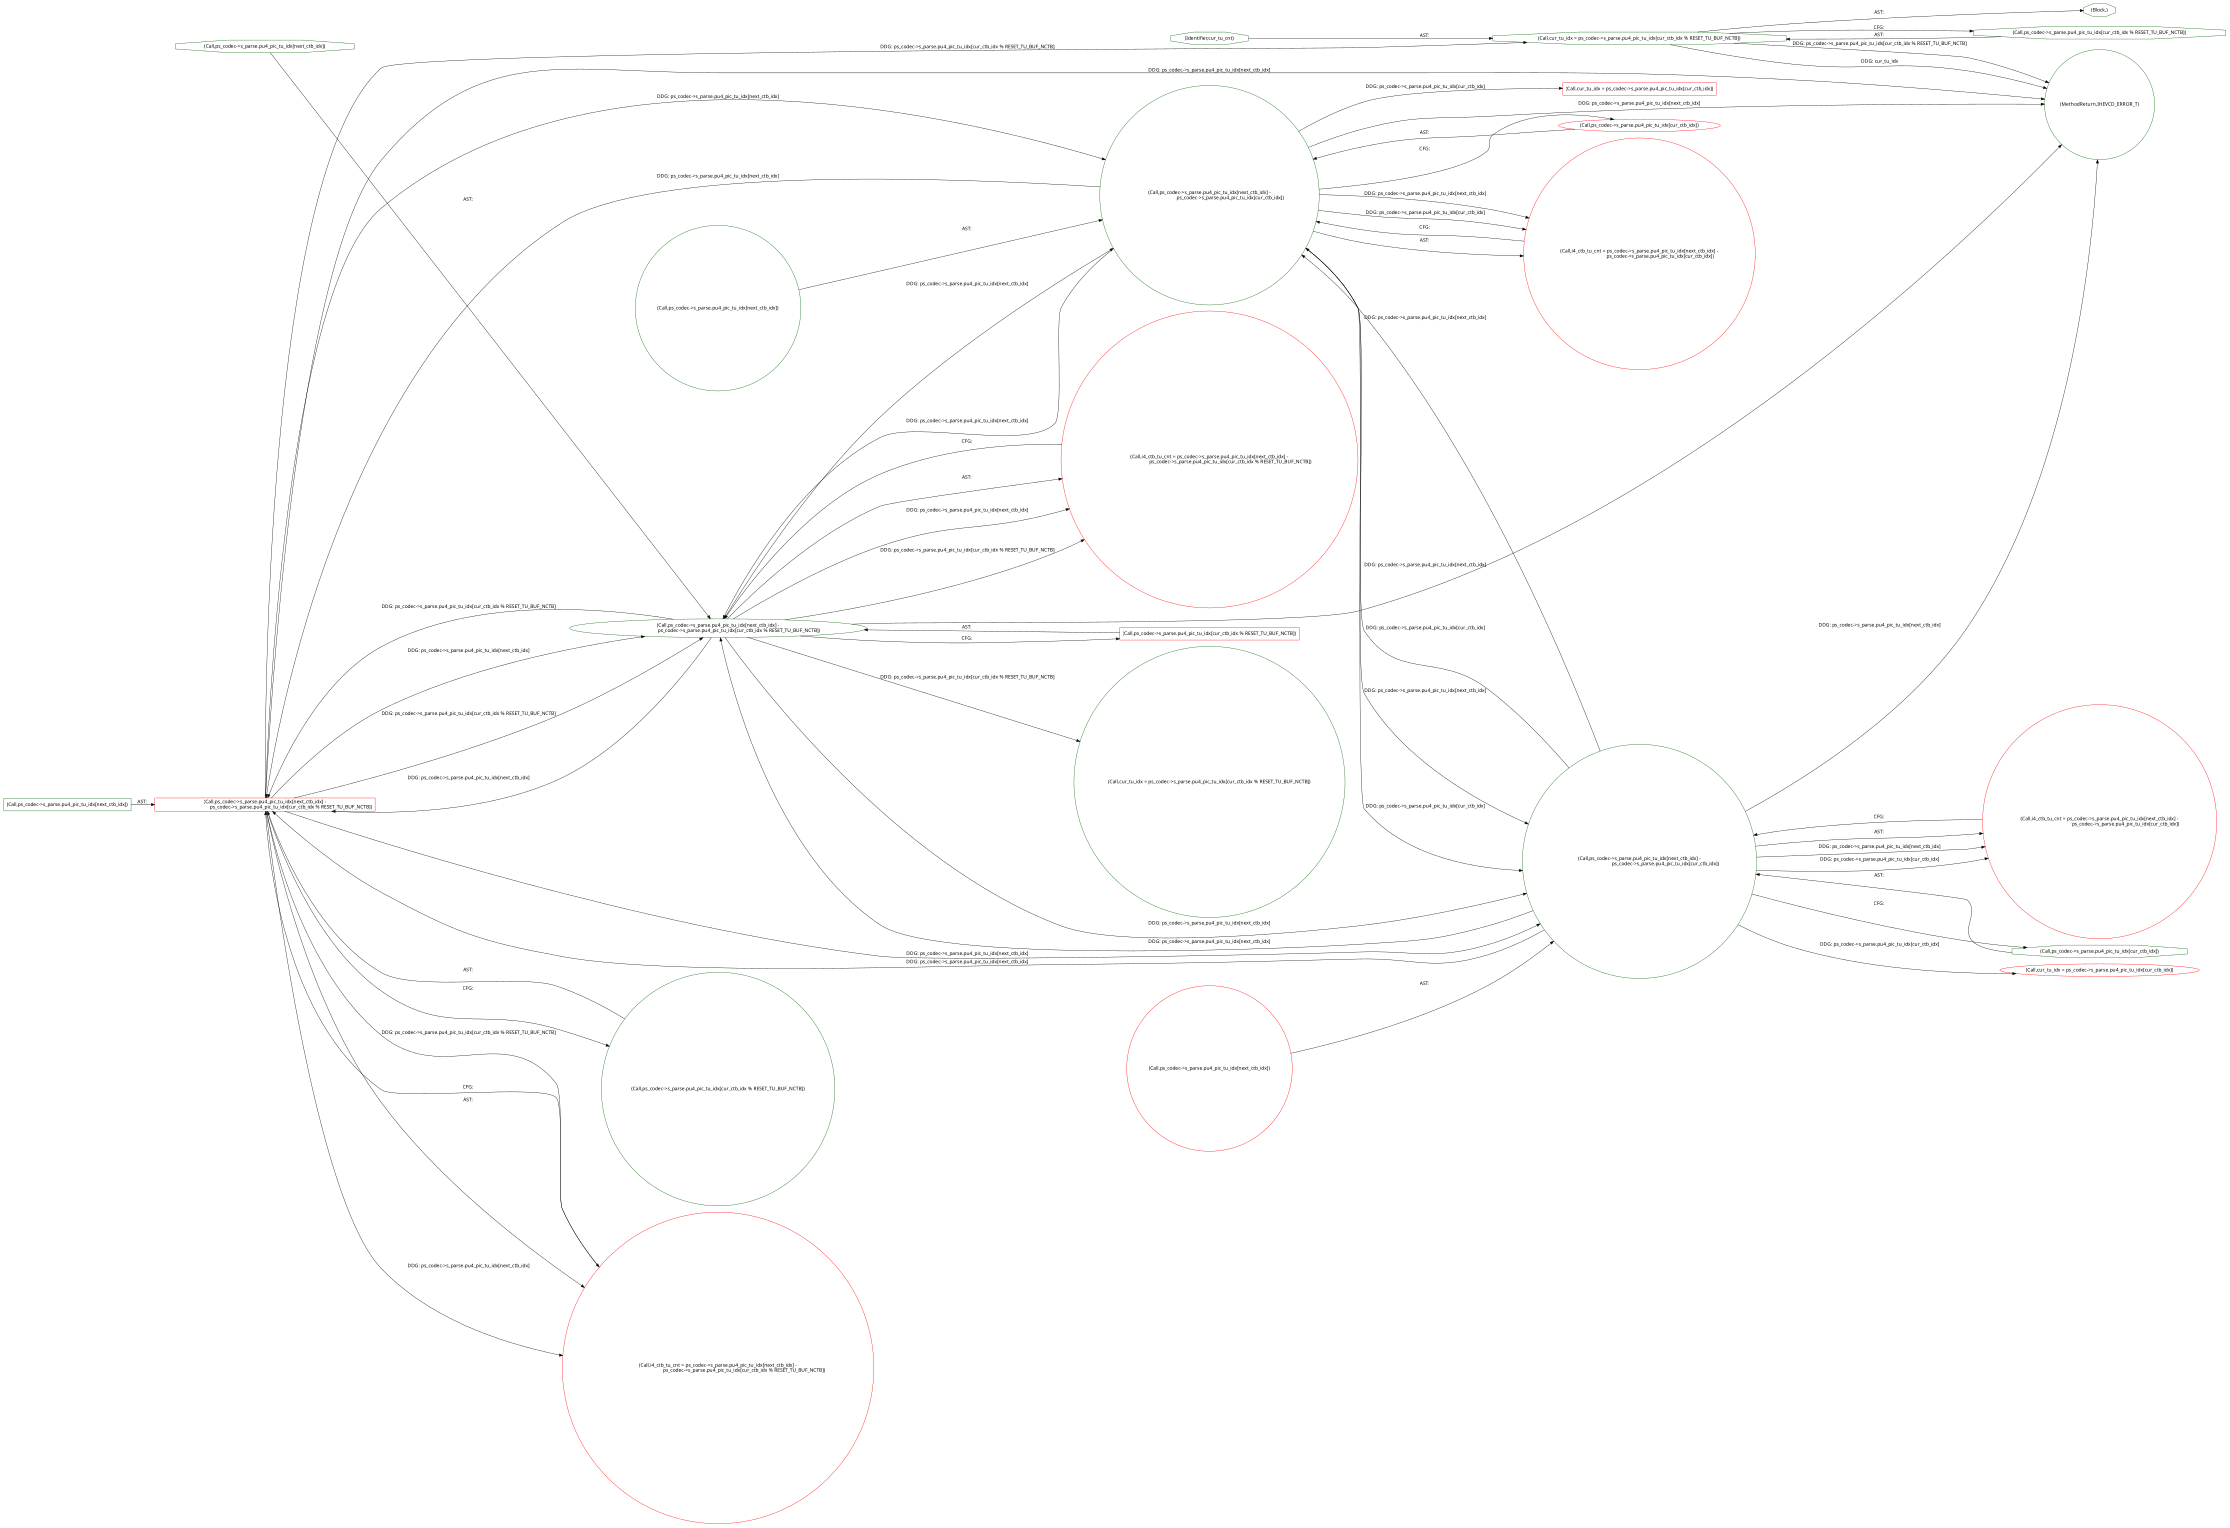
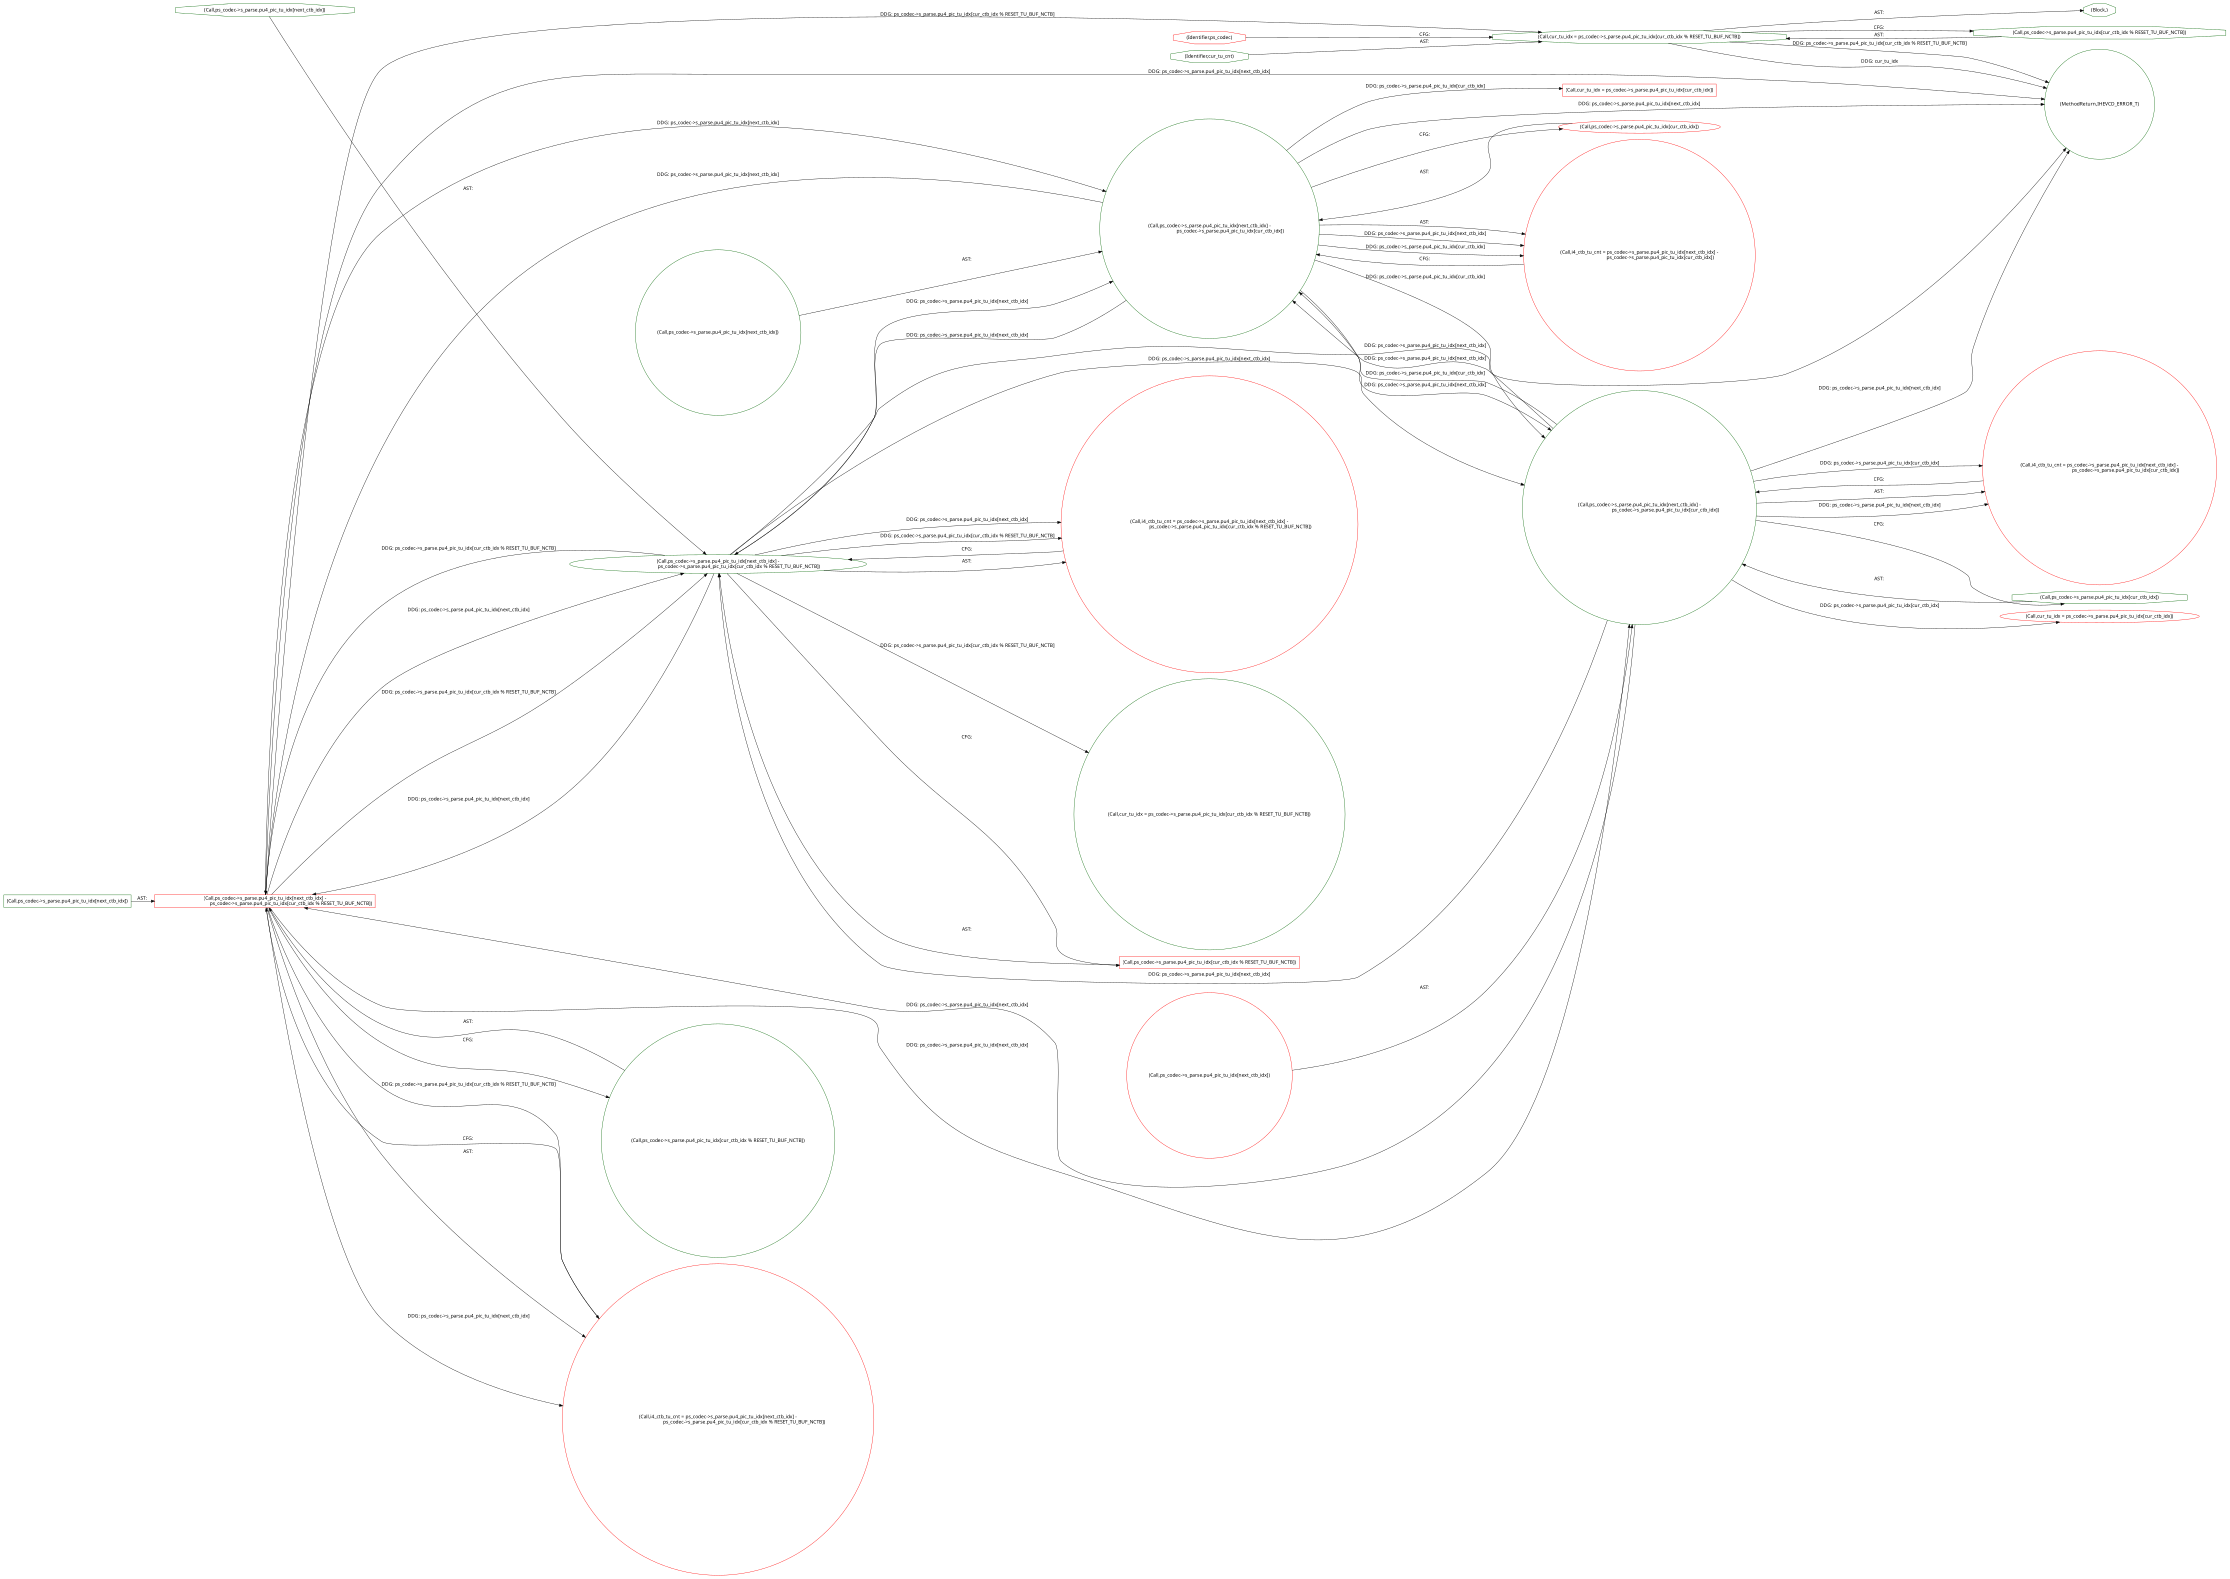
  digraph {
    fontname="Noto Sans"
    rankdir=LR
    node [color=darkgreen fontname="Noto Sans" shape=circle]
    edge [fontname="Noto Sans"]
    n1 [label="(Call,cur_tu_idx = ps_codec->s_parse.pu4_pic_tu_idx[cur_ctb_idx % RESET_TU_BUF_NCTB])" shape=octagon]
    n2 [label="(Call,ps_codec->s_parse.pu4_pic_tu_idx[cur_ctb_idx % RESET_TU_BUF_NCTB])" shape=octagon]
    n3 [label="(MethodReturn,IHEVCD_ERROR_T)"]
    n4 [label="(Block,)" shape=octagon]
    n5 [color=red label="(Call,ps_codec->s_parse.pu4_pic_tu_idx[next_ctb_idx] -\n                                        ps_codec->s_parse.pu4_pic_tu_idx[cur_ctb_idx % RESET_TU_BUF_NCTB])" shape=box]
    n6 [label="(Call,ps_codec->s_parse.pu4_pic_tu_idx[next_ctb_idx] -\n                                ps_codec->s_parse.pu4_pic_tu_idx[cur_ctb_idx % RESET_TU_BUF_NCTB])" shape=ellipse]
    n7 [label="(Call,ps_codec->s_parse.pu4_pic_tu_idx[next_ctb_idx] -\n                                ps_codec->s_parse.pu4_pic_tu_idx[cur_ctb_idx])"]
    n8 [label="(Call,ps_codec->s_parse.pu4_pic_tu_idx[next_ctb_idx] -\n                                        ps_codec->s_parse.pu4_pic_tu_idx[cur_ctb_idx])"]
    n9 [label="(Call,ps_codec->s_parse.pu4_pic_tu_idx[cur_ctb_idx % RESET_TU_BUF_NCTB])"]
    n10 [color=red label="(Call,i4_ctb_tu_cnt = ps_codec->s_parse.pu4_pic_tu_idx[next_ctb_idx] -\n                                        ps_codec->s_parse.pu4_pic_tu_idx[cur_ctb_idx % RESET_TU_BUF_NCTB])"]
    n11 [color=red label="(Call,i4_ctb_tu_cnt = ps_codec->s_parse.pu4_pic_tu_idx[next_ctb_idx] -\n                                ps_codec->s_parse.pu4_pic_tu_idx[cur_ctb_idx % RESET_TU_BUF_NCTB])"]
    n12 [label="(Call,cur_tu_idx = ps_codec->s_parse.pu4_pic_tu_idx[cur_ctb_idx % RESET_TU_BUF_NCTB])"]
    n13 [color=red label="(Call,ps_codec->s_parse.pu4_pic_tu_idx[cur_ctb_idx % RESET_TU_BUF_NCTB])" shape=box]
    n14 [color=red label="(Call,ps_codec->s_parse.pu4_pic_tu_idx[cur_ctb_idx])" shape=ellipse]
    n15 [color=red label="(Call,i4_ctb_tu_cnt = ps_codec->s_parse.pu4_pic_tu_idx[next_ctb_idx] -\n                                ps_codec->s_parse.pu4_pic_tu_idx[cur_ctb_idx])"]
    n16 [color=red label="(Call,cur_tu_idx = ps_codec->s_parse.pu4_pic_tu_idx[cur_ctb_idx])" shape=box]
    n17 [color=red label="(Call,i4_ctb_tu_cnt = ps_codec->s_parse.pu4_pic_tu_idx[next_ctb_idx] -\n                                        ps_codec->s_parse.pu4_pic_tu_idx[cur_ctb_idx])"]
    n18 [label="(Call,ps_codec->s_parse.pu4_pic_tu_idx[cur_ctb_idx])" shape=octagon]
    n19 [color=red label="(Call,cur_tu_idx = ps_codec->s_parse.pu4_pic_tu_idx[cur_ctb_idx])" shape=ellipse]
    n20 [label="(Call,ps_codec->s_parse.pu4_pic_tu_idx[next_ctb_idx])" shape=box]
    n21 [color=red label="(Call,ps_codec->s_parse.pu4_pic_tu_idx[next_ctb_idx])"]
    n22 [label="(Call,ps_codec->s_parse.pu4_pic_tu_idx[next_ctb_idx])"]
+   n23 [color=red label="(Identifier,ps_codec)" shape=octagon]
    n24 [label="(Call,ps_codec->s_parse.pu4_pic_tu_idx[next_ctb_idx])" shape=octagon]
    n25 [label="(Identifier,cur_tu_cnt)" shape=octagon]
    n1 -> n2 [label="CFG: "]
    n1 -> n3 [label="DDG: ps_codec->s_parse.pu4_pic_tu_idx[cur_ctb_idx % RESET_TU_BUF_NCTB]"]
    n1 -> n3 [label="DDG: cur_tu_idx"]
    n1 -> n4 [label="AST: "]
    n2 -> n1 [label="AST: "]
    n5 -> n1 [label="DDG: ps_codec->s_parse.pu4_pic_tu_idx[cur_ctb_idx % RESET_TU_BUF_NCTB]"]
    n5 -> n3 [label="DDG: ps_codec->s_parse.pu4_pic_tu_idx[next_ctb_idx]"]
    n5 -> n6 [label="DDG: ps_codec->s_parse.pu4_pic_tu_idx[next_ctb_idx]"]
    n5 -> n6 [label="DDG: ps_codec->s_parse.pu4_pic_tu_idx[cur_ctb_idx % RESET_TU_BUF_NCTB]"]
    n5 -> n7 [label="DDG: ps_codec->s_parse.pu4_pic_tu_idx[next_ctb_idx]"]
    n5 -> n8 [label="DDG: ps_codec->s_parse.pu4_pic_tu_idx[next_ctb_idx]"]
    n5 -> n9 [label="CFG: "]
    n5 -> n10 [label="AST: "]
    n5 -> n10 [label="DDG: ps_codec->s_parse.pu4_pic_tu_idx[next_ctb_idx]"]
    n5 -> n10 [label="DDG: ps_codec->s_parse.pu4_pic_tu_idx[cur_ctb_idx % RESET_TU_BUF_NCTB]"]
    n6 -> n3 [label="DDG: ps_codec->s_parse.pu4_pic_tu_idx[next_ctb_idx]"]
    n6 -> n5 [label="DDG: ps_codec->s_parse.pu4_pic_tu_idx[next_ctb_idx]"]
    n6 -> n5 [label="DDG: ps_codec->s_parse.pu4_pic_tu_idx[cur_ctb_idx % RESET_TU_BUF_NCTB]"]
    n6 -> n7 [label="DDG: ps_codec->s_parse.pu4_pic_tu_idx[next_ctb_idx]"]
    n6 -> n8 [label="DDG: ps_codec->s_parse.pu4_pic_tu_idx[next_ctb_idx]"]
    n6 -> n11 [label="AST: "]
    n6 -> n11 [label="DDG: ps_codec->s_parse.pu4_pic_tu_idx[next_ctb_idx]"]
    n6 -> n11 [label="DDG: ps_codec->s_parse.pu4_pic_tu_idx[cur_ctb_idx % RESET_TU_BUF_NCTB]"]
    n6 -> n12 [label="DDG: ps_codec->s_parse.pu4_pic_tu_idx[cur_ctb_idx % RESET_TU_BUF_NCTB]"]
    n6 -> n13 [label="CFG: "]
    n7 -> n3 [label="DDG: ps_codec->s_parse.pu4_pic_tu_idx[next_ctb_idx]"]
    n7 -> n5 [label="DDG: ps_codec->s_parse.pu4_pic_tu_idx[next_ctb_idx]"]
    n7 -> n6 [label="DDG: ps_codec->s_parse.pu4_pic_tu_idx[next_ctb_idx]"]
    n7 -> n8 [label="DDG: ps_codec->s_parse.pu4_pic_tu_idx[next_ctb_idx]"]
    n7 -> n8 [label="DDG: ps_codec->s_parse.pu4_pic_tu_idx[cur_ctb_idx]"]
    n7 -> n14 [label="CFG: "]
    n7 -> n15 [label="AST: "]
    n7 -> n15 [label="DDG: ps_codec->s_parse.pu4_pic_tu_idx[next_ctb_idx]"]
    n7 -> n15 [label="DDG: ps_codec->s_parse.pu4_pic_tu_idx[cur_ctb_idx]"]
    n7 -> n16 [label="DDG: ps_codec->s_parse.pu4_pic_tu_idx[cur_ctb_idx]"]
    n8 -> n3 [label="DDG: ps_codec->s_parse.pu4_pic_tu_idx[next_ctb_idx]"]
    n8 -> n5 [label="DDG: ps_codec->s_parse.pu4_pic_tu_idx[next_ctb_idx]"]
    n8 -> n6 [label="DDG: ps_codec->s_parse.pu4_pic_tu_idx[next_ctb_idx]"]
    n8 -> n7 [label="DDG: ps_codec->s_parse.pu4_pic_tu_idx[next_ctb_idx]"]
    n8 -> n7 [label="DDG: ps_codec->s_parse.pu4_pic_tu_idx[cur_ctb_idx]"]
    n8 -> n17 [label="AST: "]
    n8 -> n17 [label="DDG: ps_codec->s_parse.pu4_pic_tu_idx[next_ctb_idx]"]
    n8 -> n17 [label="DDG: ps_codec->s_parse.pu4_pic_tu_idx[cur_ctb_idx]"]
    n8 -> n18 [label="CFG: "]
    n8 -> n19 [label="DDG: ps_codec->s_parse.pu4_pic_tu_idx[cur_ctb_idx]"]
    n9 -> n5 [label="AST: "]
    n10 -> n5 [label="CFG: "]
    n11 -> n6 [label="CFG: "]
    n13 -> n6 [label="AST: "]
    n14 -> n7 [label="AST: "]
    n15 -> n7 [label="CFG: "]
    n17 -> n8 [label="CFG: "]
    n18 -> n8 [label="AST: "]
    n20 -> n5 [label="AST: "]
    n21 -> n8 [label="AST: "]
    n22 -> n7 [label="AST: "]
+   n23 -> n1 [label="CFG: "]
    n24 -> n6 [label="AST: "]
    n25 -> n1 [label="AST: "]
  }
